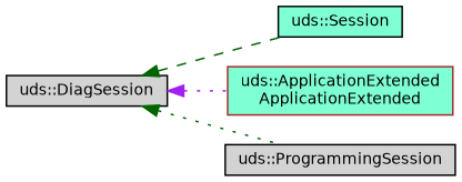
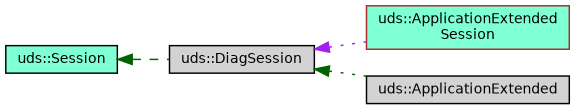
  digraph {
    rankdir=LR
    node [color=black fillcolor=lightgrey fontname=Helvetica fontsize=10 shape=box style=filled]
    edge [color=darkgreen dir=back fontname=Helvetica fontsize=10 labelfontname=Helvetica labelfontsize=10 style=dotted]
    n1 [fontcolor=black height=0.2 label="uds::DiagSession" width=0.4]
    n2 [fillcolor=aquamarine height=0.2 label="uds::Session" width=0.4]
-   n3 [color=brown fillcolor=aquamarine height=0.2 label="uds::ApplicationExtended\lApplicationExtended" width=0.4]
-   n4 [height=0.2 label="uds::ProgrammingSession" width=0.4]
-   n1 -> n2 [style=dashed]
+   n3 [color=brown fillcolor=aquamarine height=0.2 label="uds::ApplicationExtended\lSession" width=0.4]
+   n4 [height=0.2 label="uds::ApplicationExtended" width=0.4]
+   n2 -> n1 [style=dashed]
    n1 -> n3 [color=purple]
    n1 -> n4
  }
